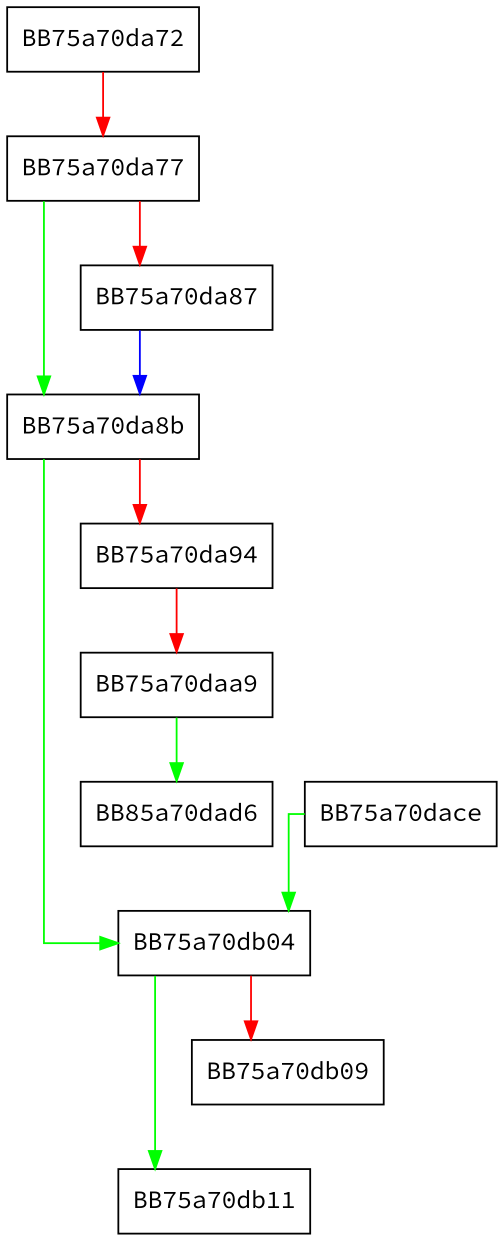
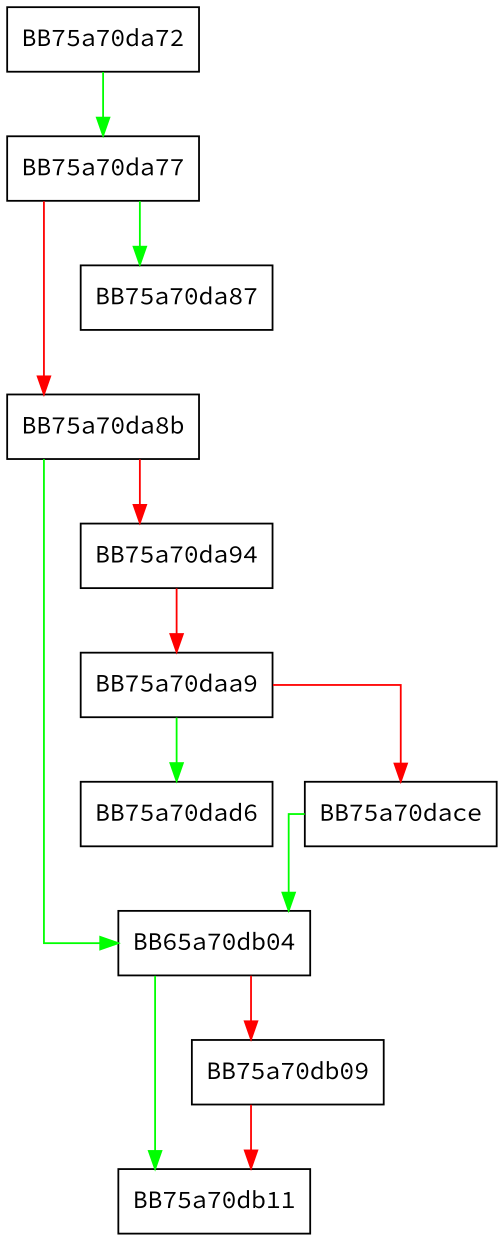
  digraph {
    fontname="Source Code Pro"
    splines=ortho
    node [fontname="Source Code Pro" shape=box]
    edge [color=red fontname="Source Code Pro"]
    BB75a70da77
    BB75a70da8b
    BB75a70da87
    BB75a70da72
-   BB75a70db04
+   BB75a70db04 [label=BB65a70db04]
    BB75a70da94
    BB75a70db11
    BB75a70db09
    BB75a70daa9
-   BB75a70dad6 [label=BB85a70dad6]
+   BB75a70dad6
    BB75a70dace
-   BB75a70da77 -> BB75a70da8b [color=green]
-   BB75a70da77 -> BB75a70da87
+   BB75a70da77 -> BB75a70da8b
+   BB75a70da77 -> BB75a70da87 [color=green]
    BB75a70da8b -> BB75a70db04 [color=green]
    BB75a70da8b -> BB75a70da94
-   BB75a70da87 -> BB75a70da8b [color=blue]
-   BB75a70da72 -> BB75a70da77
+   BB75a70da72 -> BB75a70da77 [color=green]
    BB75a70db04 -> BB75a70db11 [color=green]
    BB75a70db04 -> BB75a70db09
    BB75a70da94 -> BB75a70daa9
+   BB75a70db09 -> BB75a70db11
    BB75a70daa9 -> BB75a70dad6 [color=green]
+   BB75a70daa9 -> BB75a70dace
    BB75a70dace -> BB75a70db04 [color=green]
  }
